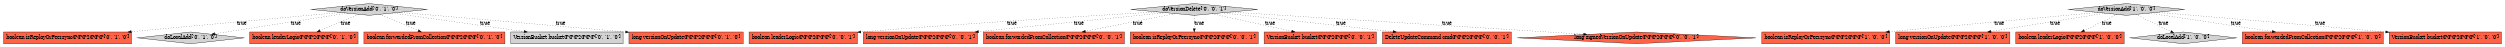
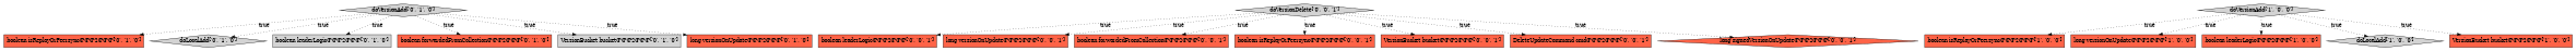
  digraph {
    node [fillcolor=tomato shape=box style=filled]
    edge [style=dotted]
    n1 [label="boolean isReplayOrPeersync@@@2@@@['0', '1', '0']"]
    n2 [label="boolean leaderLogic@@@2@@@['0', '0', '1']"]
    n3 [fillcolor=lightgray label="doLocalAdd['0', '1', '0']" shape=diamond]
    n4 [label="long versionOnUpdate@@@2@@@['0', '0', '1']"]
    n5 [fillcolor=lightgray label="doVersionDelete['0', '0', '1']" shape=diamond]
    n6 [label="boolean forwardedFromCollection@@@2@@@['0', '0', '1']"]
    n7 [label="boolean isReplayOrPeersync@@@2@@@['0', '0', '1']"]
    n8 [label="VersionBucket bucket@@@2@@@['0', '0', '1']"]
    n9 [label="DeleteUpdateCommand cmd@@@2@@@['0', '0', '1']"]
    n10 [label="long signedVersionOnUpdate@@@2@@@['0', '0', '1']" shape=diamond]
    n11 [label="boolean isReplayOrPeersync@@@2@@@['1', '0', '0']"]
-   n12 [label="boolean leaderLogic@@@2@@@['0', '1', '0']"]
+   n12 [fillcolor=lightgray label="boolean leaderLogic@@@2@@@['0', '1', '0']"]
    n13 [label="boolean forwardedFromCollection@@@2@@@['0', '1', '0']"]
    n14 [label="long versionOnUpdate@@@2@@@['1', '0', '0']"]
    n15 [fillcolor=lightgray label="doVersionAdd['0', '1', '0']" shape=diamond]
    n16 [fillcolor=lightgray label="VersionBucket bucket@@@2@@@['0', '1', '0']"]
    n17 [label="long versionOnUpdate@@@2@@@['0', '1', '0']"]
    n18 [label="boolean leaderLogic@@@2@@@['1', '0', '0']"]
    n19 [fillcolor=lightgray label="doLocalAdd['1', '0', '0']" shape=diamond]
-   n20 [label="boolean forwardedFromCollection@@@2@@@['1', '0', '0']"]
    n21 [fillcolor=lightgray label="doVersionAdd['1', '0', '0']" shape=diamond]
    n22 [label="VersionBucket bucket@@@2@@@['1', '0', '0']"]
    n5 -> n2 [label=true]
    n5 -> n4 [label=true]
    n5 -> n6 [label=true]
    n5 -> n7 [label=true]
    n5 -> n8 [label=true]
    n5 -> n9 [label=true]
    n5 -> n10 [label=true]
    n15 -> n1 [label=true]
    n15 -> n3 [label=true]
    n15 -> n12 [label=true]
    n15 -> n13 [label=true]
    n15 -> n16 [label=true]
    n15 -> n17 [label=true]
    n21 -> n11 [label=true]
    n21 -> n14 [label=true]
    n21 -> n18 [label=true]
    n21 -> n19 [label=true]
-   n21 -> n20 [label=true]
    n21 -> n22 [label=true]
  }
